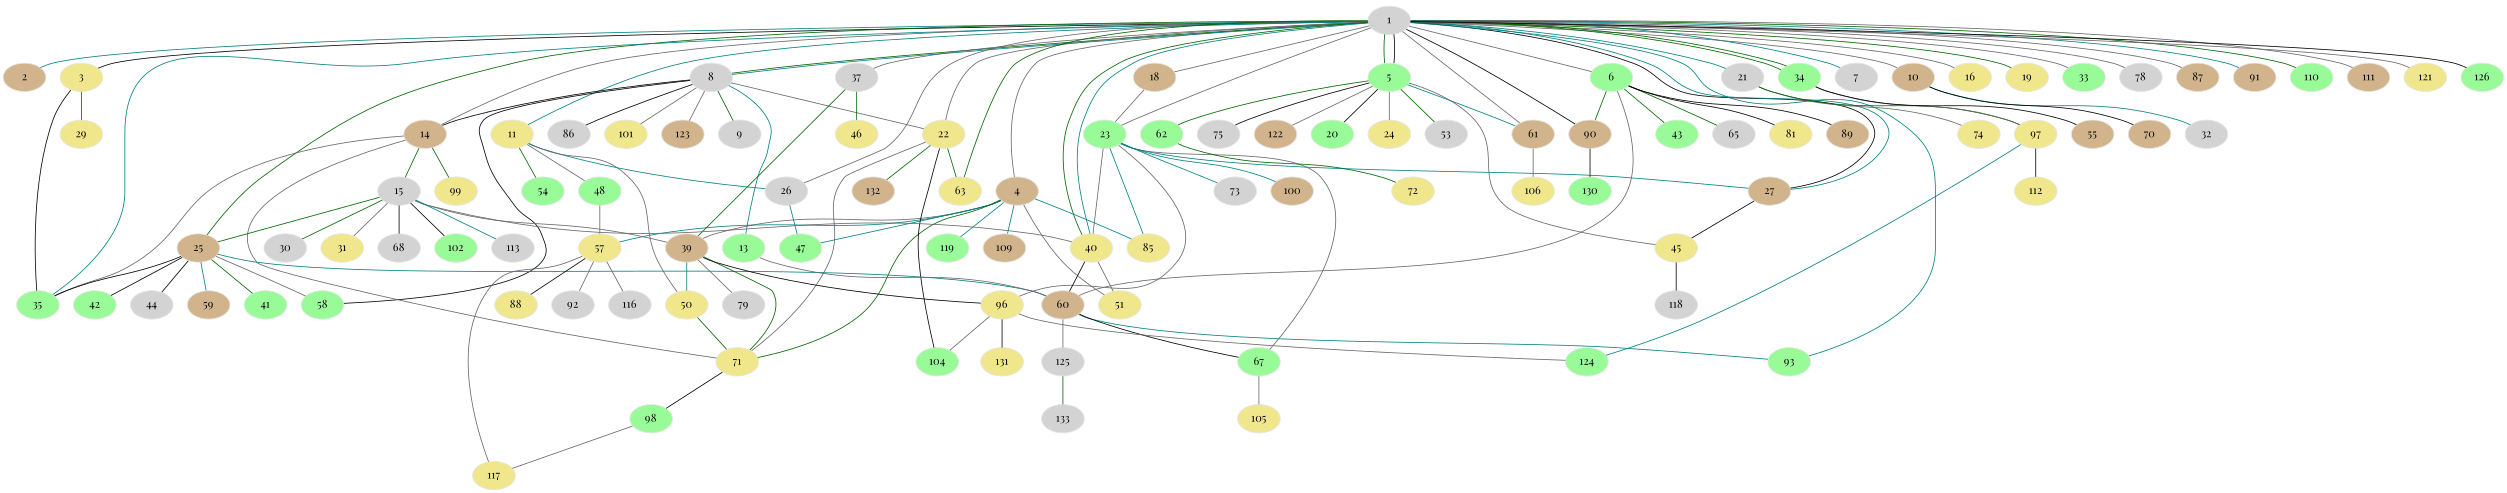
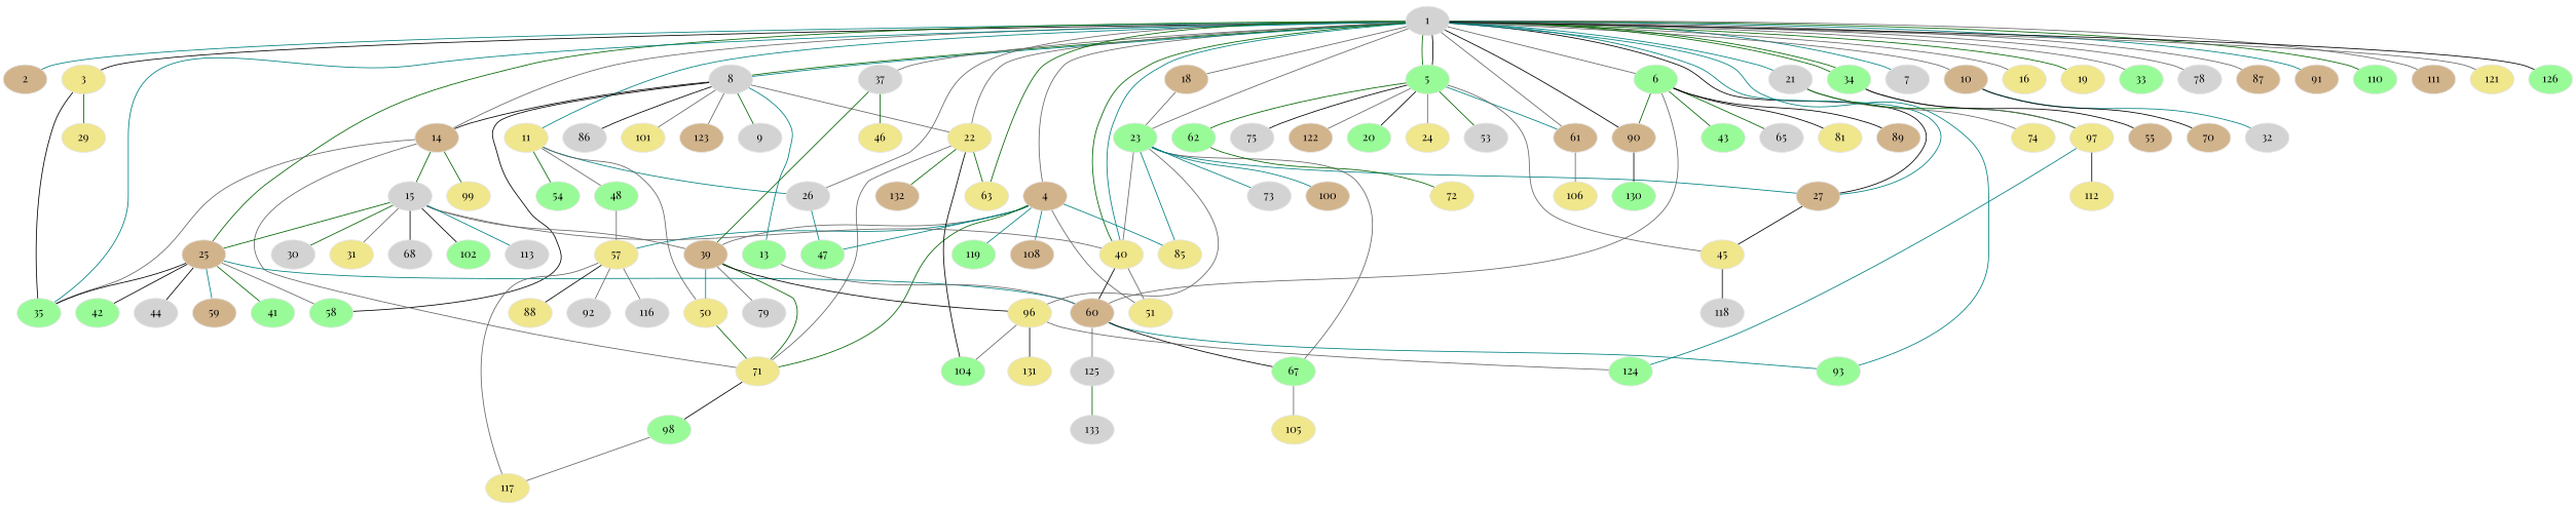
  graph {
    fontname="Playfair Display"
    node [color=gray90 fillcolor=khaki fontname="Playfair Display" style=filled]
    edge [color=gray40 fontname="Playfair Display"]
    1 [fillcolor=lightgrey super="+36"]
    2 [fillcolor=tan]
    3 [super="+115"]
    4 [fillcolor=tan super="+17"]
    5 [fillcolor=palegreen super="+28"]
    6 [fillcolor=palegreen super="+103"]
    7 [fillcolor=lightgrey]
    8 [fillcolor=lightgrey super="+12"]
    10 [fillcolor=tan]
    11 [super="+69"]
    14 [fillcolor=tan super="+129"]
    16
    18 [fillcolor=tan]
    19
    21 [fillcolor=lightgrey super="+38"]
    22 [super="+56"]
    23 [fillcolor=palegreen super="+83"]
    25 [fillcolor=tan super="+82"]
    26 [fillcolor=lightgrey super="+107"]
    27 [fillcolor=tan]
    33 [fillcolor=palegreen]
    34 [fillcolor=palegreen super="+127"]
    35 [fillcolor=palegreen]
    37 [fillcolor=lightgrey]
    40 [super="+109"]
    61 [fillcolor=tan super="+84"]
    63
    78 [fillcolor=lightgrey]
    87 [fillcolor=tan]
    90 [fillcolor=tan]
    91 [fillcolor=tan]
    93 [fillcolor=palegreen]
    110 [fillcolor=palegreen]
    111 [fillcolor=tan]
    121
    126 [fillcolor=palegreen super="+128"]
    29
    39 [fillcolor=tan super="+95"]
    47 [fillcolor=palegreen]
    51
    57 [super="+76"]
    71 [super="+94"]
    85
-   108 [fillcolor=tan label=109]
+   108 [fillcolor=tan]
    119 [fillcolor=palegreen]
    20 [fillcolor=palegreen]
    24
    45 [super="+64"]
    53 [fillcolor=lightgrey]
    62 [fillcolor=palegreen]
    75 [fillcolor=lightgrey]
    122 [fillcolor=tan]
    43 [fillcolor=palegreen]
    60 [fillcolor=tan super="+77"]
    65 [fillcolor=lightgrey]
    81
    89 [fillcolor=tan]
    9 [fillcolor=lightgrey]
    13 [fillcolor=palegreen]
    58 [fillcolor=palegreen]
    86 [fillcolor=lightgrey]
    101
    123 [fillcolor=tan]
    32 [fillcolor=lightgrey super="+49"]
    70 [fillcolor=tan]
    48 [fillcolor=palegreen]
    50
    54 [fillcolor=palegreen]
    15 [fillcolor=lightgrey super="+134"]
    99
    74
    97 [super="+114"]
    104 [fillcolor=palegreen super="+120"]
    132 [fillcolor=tan]
    67 [fillcolor=palegreen super="+80"]
    73 [fillcolor=lightgrey]
    96
    100 [fillcolor=tan]
    41 [fillcolor=palegreen]
    42 [fillcolor=palegreen]
    44 [fillcolor=lightgrey]
    59 [fillcolor=tan]
    55 [fillcolor=tan]
    46 [super="+52"]
    106
    130 [fillcolor=palegreen]
    79 [fillcolor=lightgrey]
    88
    92 [fillcolor=lightgrey]
    116 [fillcolor=lightgrey]
    117
    98 [fillcolor=palegreen]
    118 [fillcolor=lightgrey]
    72
    125 [fillcolor=lightgrey]
    30 [fillcolor=lightgrey]
    31
    68 [fillcolor=lightgrey]
    102 [fillcolor=palegreen]
    113 [fillcolor=lightgrey]
    124 [fillcolor=palegreen]
    112
    105
    131
    133 [fillcolor=lightgrey]
    1 -- 2 [color=teal]
    1 -- 3 [color=black]
    1 -- 4
    1 -- 5 [color=darkgreen]
    1 -- 5 [color=black]
    1 -- 6
    1 -- 7 [color=teal]
    1 -- 8 [color=darkgreen]
    1 -- 8 [color=teal]
    1 -- 10
    1 -- 11 [color=teal]
    1 -- 14 [weight=2]
    1 -- 16
    1 -- 18
    1 -- 19 [color=darkgreen]
    1 -- 21 [color=teal]
    1 -- 22
    1 -- 23 [weight=2]
    1 -- 25 [color=darkgreen]
    1 -- 26
    1 -- 27 [color=black]
    1 -- 27 [color=teal]
    1 -- 33
    1 -- 34 [color=darkgreen]
    1 -- 34 [color=darkgreen]
    1 -- 35 [color=teal]
    1 -- 37
    1 -- 40 [color=darkgreen weight=2]
    1 -- 40 [color=teal]
    1 -- 61
    1 -- 63 [color=darkgreen]
    1 -- 78
    1 -- 87
    1 -- 90 [color=black]
    1 -- 91 [color=teal]
    1 -- 93 [color=teal]
    1 -- 110 [color=darkgreen]
    1 -- 111
    1 -- 121
    1 -- 126 [color=black]
    3 -- 35 [color=black]
    3 -- 29 [color=darkgreen]
    4 -- 39
    4 -- 47 [color=teal]
    4 -- 51
    4 -- 57 [color=teal]
    4 -- 71 [color=darkgreen]
    4 -- 85 [color=teal]
    4 -- 108 [color=teal]
    4 -- 119 [color=teal]
    5 -- 61 [color=teal]
    5 -- 20 [color=black]
    5 -- 24
    5 -- 45
    5 -- 53 [color=darkgreen]
    5 -- 62 [color=darkgreen]
    5 -- 75 [color=black]
    5 -- 122
    6 -- 90 [color=darkgreen]
    6 -- 43 [color=darkgreen]
    6 -- 60
    6 -- 65 [color=darkgreen]
    6 -- 81 [color=black]
    6 -- 89 [color=black]
    8 -- 14 [color=black]
    8 -- 22
    8 -- 9 [color=darkgreen]
    8 -- 13 [color=teal]
    8 -- 58 [color=black]
    8 -- 86 [color=black]
    8 -- 101
    8 -- 123
    10 -- 32 [color=teal]
    10 -- 70 [color=black]
    11 -- 26 [color=teal]
    11 -- 48
    11 -- 50
    11 -- 54 [color=darkgreen]
    14 -- 35
    14 -- 71
    14 -- 15 [color=darkgreen]
    14 -- 99 [color=darkgreen]
    18 -- 23
    21 -- 74
    21 -- 97 [color=darkgreen]
    22 -- 63 [color=darkgreen]
    22 -- 71
    22 -- 104 [color=black]
    22 -- 132 [color=darkgreen]
    23 -- 27 [color=teal]
    23 -- 40
    23 -- 85 [color=teal]
    23 -- 67
    23 -- 73 [color=teal]
    23 -- 96
    23 -- 100 [color=teal]
    25 -- 35 [color=black]
    25 -- 60 [color=teal]
    25 -- 58
    25 -- 41 [color=darkgreen]
    25 -- 42 [color=black]
    25 -- 44 [color=black]
    25 -- 59 [color=teal]
    26 -- 47 [color=teal]
    27 -- 45 [color=black]
    34 -- 97
    34 -- 55 [color=black]
    37 -- 39 [color=darkgreen]
    37 -- 46 [color=darkgreen]
    40 -- 51
    40 -- 60 [color=black]
    61 -- 106
    90 -- 130 [color=black]
    39 -- 71 [color=darkgreen]
    39 -- 50 [color=teal]
    39 -- 96 [color=black]
    39 -- 79
    57 -- 88 [color=black]
    57 -- 92
    57 -- 116
    57 -- 117
    71 -- 98 [color=black]
    45 -- 118 [color=black]
    62 -- 72 [color=darkgreen]
    60 -- 93 [color=teal]
    60 -- 67 [color=black]
    60 -- 125
    13 -- 60
    48 -- 57
    50 -- 71 [color=darkgreen]
    15 -- 25 [color=darkgreen]
    15 -- 40
    15 -- 39
    15 -- 30 [color=darkgreen]
    15 -- 31
    15 -- 68 [color=black]
    15 -- 102 [color=black]
    15 -- 113 [color=teal]
    97 -- 124 [color=teal]
    97 -- 112 [color=black]
    67 -- 105
    96 -- 104
    96 -- 124
    96 -- 131 [color=black]
    98 -- 117
    125 -- 133 [color=darkgreen]
  }
